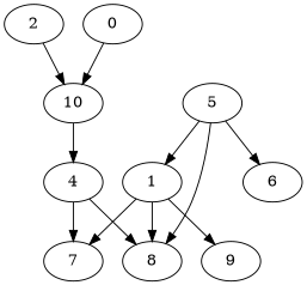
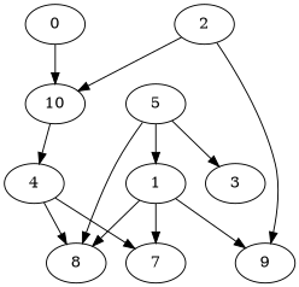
  digraph {
    fontname="DejaVu Serif"
    node [alpha=0.14 fontname="DejaVu Serif"]
    edge [fontname="DejaVu Serif"]
    1 [alpha=0.19 expect_size=18392064]
    7 [alpha=0.10 expect_size=7853056]
    8 [expect_size=24460288]
    9 [alpha=0.12 expect_size=45669376]
    2 [alpha=0.07 expect_size=18590720]
    10 [expect_size=27543552]
    4 [alpha=0.01 expect_size=42767360]
    n8 [alpha=0.17 expect_size=23527424 label=0]
    5 [alpha=0.20 expect_size=16126976]
-   6 [alpha=0.18 expect_size=14561280]
+   6 [alpha=0.18 expect_size=14561280 label=3]
    1 -> 7
    1 -> 8
    1 -> 9
+   2 -> 9
    2 -> 10
    10 -> 4
    4 -> 7
    4 -> 8
    n8 -> 10
    5 -> 1
    5 -> 8
    5 -> 6
  }
